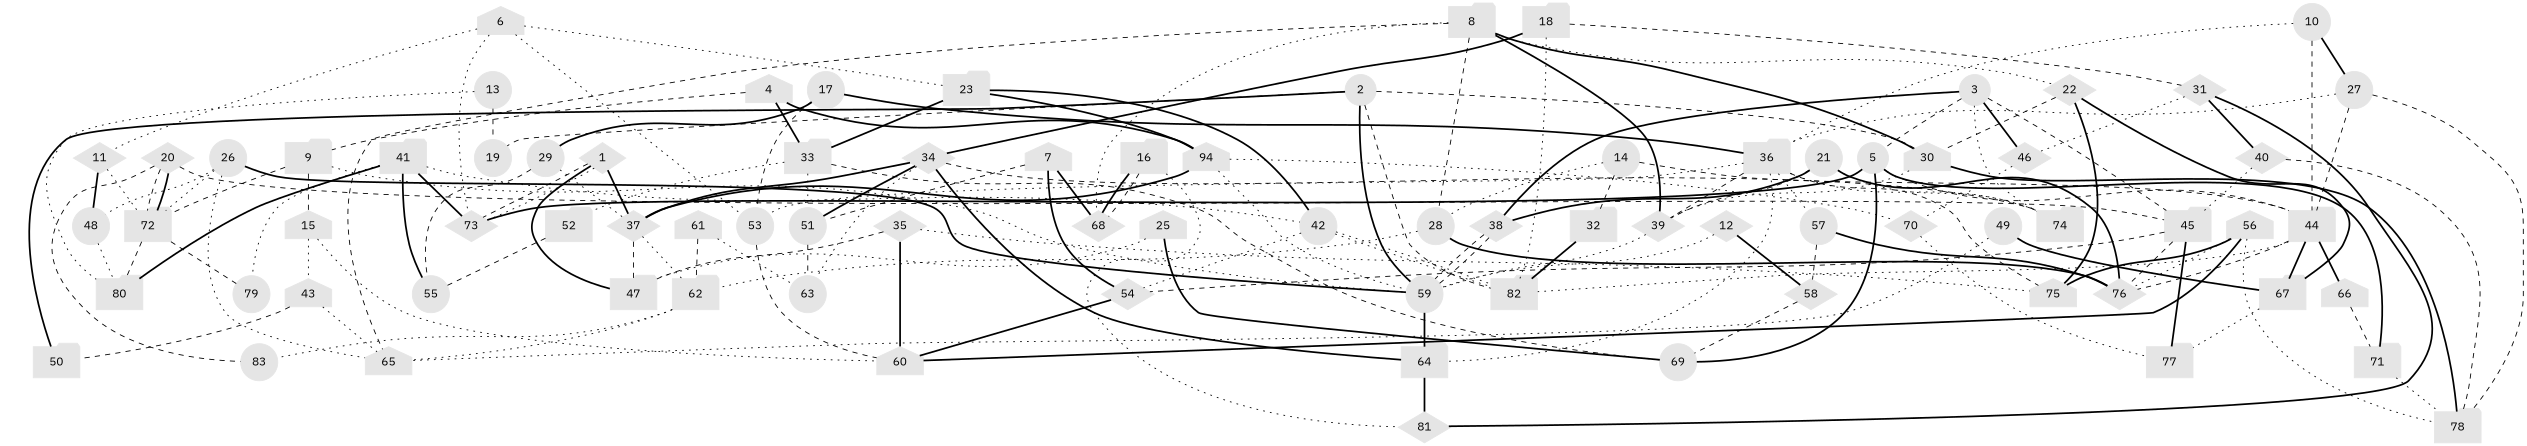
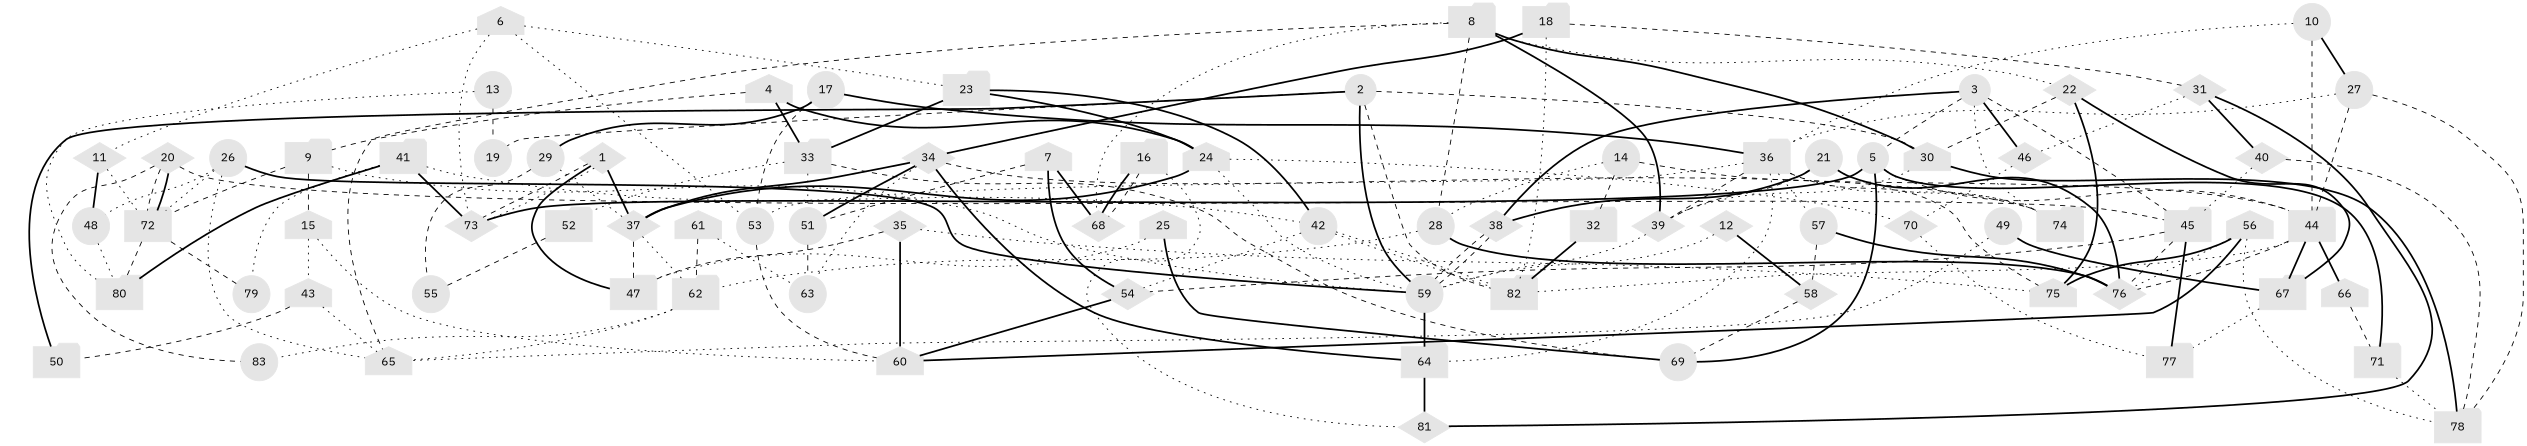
  graph {
    fontname="IBM Plex Sans"
    node [color=gray90 fontname="IBM Plex Sans" shape=circle style=filled]
    edge [fontname="IBM Plex Sans" style=dotted]
    1 [shape=diamond]
    37 [shape=diamond]
    47 [shape=folder]
    73 [shape=diamond]
    62 [shape=folder]
    2
    19
    30 [shape=house]
    50 [shape=folder]
    59
    82 [shape=folder]
    39 [shape=diamond]
    78 [shape=folder]
    64 [shape=folder]
    3
    5
    38 [shape=diamond]
    45 [shape=folder]
    46 [shape=diamond]
    74 [shape=folder]
    44 [shape=folder]
    69
    71 [shape=folder]
    54 [shape=diamond]
    76 [shape=diamond]
    77 [shape=folder]
    70 [shape=diamond]
    4 [shape=house]
    9 [shape=folder]
-   24 [shape=house label=94]
+   24 [shape=house]
    33 [shape=folder]
    15 [shape=house]
    72 [shape=folder]
    51
    52 [shape=folder]
    67 [shape=folder]
    66 [shape=house]
    6 [shape=house]
    11 [shape=diamond]
    23 [shape=folder]
    53
    48
    42
    60 [shape=house]
    7 [shape=house]
    68 [shape=diamond]
    63
    8 [shape=folder]
    22 [shape=diamond]
    28
    65 [shape=house]
    75 [shape=house]
    43 [shape=house]
    80 [shape=folder]
    79
    10
    27
    36 [shape=folder]
    57
    12 [shape=diamond]
    58 [shape=diamond]
    13
    14
    32 [shape=folder]
    16 [shape=folder]
    81 [shape=diamond]
    17
    29
    55
    18 [shape=folder]
    31 [shape=diamond]
    34 [shape=diamond]
    40 [shape=diamond]
    20 [shape=diamond]
    83
    21
    25 [shape=house]
    26
    35 [shape=diamond]
    41 [shape=folder]
    49
    56 [shape=house]
    61 [shape=house]
    1 -- 37 [style=bold]
    1 -- 47 [style=bold]
    1 -- 73 [style=dashed]
    1 -- 73
    37 -- 47 [style=dashed]
    37 -- 62
    62 -- 65
    62 -- 83
    2 -- 19 [style=dashed]
    2 -- 30 [style=dashed]
    2 -- 50 [style=bold]
    2 -- 59 [style=bold]
    2 -- 82 [style=dashed]
    30 -- 39
    30 -- 78 [style=bold]
    59 -- 64 [style=bold]
    39 -- 59
    64 -- 81 [style=bold]
    3 -- 5 [style=dashed]
    3 -- 38 [style=bold]
    3 -- 45 [style=dashed]
    3 -- 46 [style=bold]
    3 -- 74
    5 -- 73 [style=bold]
    5 -- 44 [style=dashed]
    5 -- 69 [style=bold]
    5 -- 71 [style=bold]
    38 -- 59 [style=dashed]
    38 -- 59 [style=dashed]
    45 -- 54 [style=dashed]
    45 -- 76 [style=dashed]
    45 -- 77 [style=bold]
    46 -- 70
    44 -- 82
    44 -- 76 [style=dashed]
    44 -- 67 [style=bold]
    44 -- 66 [style=bold]
    71 -- 78
    54 -- 60 [style=bold]
    70 -- 77
    4 -- 9 [style=dashed]
    4 -- 24 [style=bold]
    4 -- 33 [style=bold]
    9 -- 59
    9 -- 15 [style=dashed]
    9 -- 72 [style=dashed]
    24 -- 37 [style=bold]
    24 -- 59
    24 -- 70
    33 -- 69 [style=dashed]
    33 -- 51
    33 -- 52
    15 -- 60
    15 -- 43
    72 -- 80 [style=dashed]
    72 -- 79 [style=dashed]
    51 -- 63 [style=dashed]
    52 -- 55 [style=dashed]
    67 -- 77
    66 -- 71 [style=dashed]
    6 -- 73
    6 -- 11
    6 -- 23
    6 -- 53
    11 -- 72
    11 -- 48 [style=bold]
    23 -- 24 [style=bold]
    23 -- 33 [style=bold]
    23 -- 42 [style=bold]
    53 -- 60 [style=dashed]
    48 -- 80
    42 -- 82
    42 -- 82
    42 -- 54
    7 -- 54 [style=bold]
    7 -- 51 [style=dashed]
    7 -- 68 [style=bold]
    8 -- 30 [style=bold]
    8 -- 39 [style=bold]
    8 -- 68
    8 -- 22
    8 -- 28 [style=dashed]
    8 -- 65 [style=dashed]
    22 -- 30 [style=dashed]
    22 -- 67 [style=bold]
    22 -- 75 [style=bold]
    28 -- 62
    28 -- 76 [style=bold]
    43 -- 50 [style=dashed]
    43 -- 65
    10 -- 44 [style=dashed]
    10 -- 27 [style=bold]
    10 -- 36
    27 -- 78 [style=dashed]
    27 -- 44 [style=dashed]
    27 -- 36
    36 -- 39 [style=dashed]
    36 -- 64
    36 -- 74
    36 -- 53
    36 -- 75 [style=dashed]
    36 -- 57
    57 -- 76 [style=bold]
    57 -- 58 [style=dashed]
    12 -- 59
    12 -- 58 [style=bold]
    58 -- 69 [style=dashed]
    13 -- 19 [style=dashed]
    13 -- 80
    14 -- 44 [style=dashed]
    14 -- 28
    14 -- 32 [style=dashed]
    32 -- 82 [style=bold]
    16 -- 68 [style=bold]
    16 -- 68 [style=dashed]
    16 -- 81
    17 -- 53 [style=dashed]
    17 -- 36 [style=bold]
    17 -- 29 [style=bold]
    29 -- 37
    29 -- 55 [style=dashed]
    18 -- 82
    18 -- 31 [style=dashed]
    18 -- 34 [style=bold]
    31 -- 46
    31 -- 81 [style=bold]
    31 -- 40 [style=bold]
    34 -- 37 [style=bold]
    34 -- 64 [style=bold]
    34 -- 74 [style=dashed]
    34 -- 51 [style=bold]
    34 -- 63
    40 -- 78 [style=dashed]
    40 -- 45
    20 -- 45 [style=dashed]
    20 -- 72 [style=dashed]
    20 -- 72 [style=bold]
    20 -- 83 [style=dashed]
    21 -- 39 [style=dashed]
    21 -- 38 [style=bold]
    21 -- 74
    21 -- 76 [style=bold]
    25 -- 47
    25 -- 69 [style=bold]
    26 -- 59 [style=bold]
    26 -- 72
    26 -- 48
    26 -- 65
    35 -- 47 [style=dashed]
    35 -- 60 [style=bold]
    35 -- 75
    41 -- 73 [style=bold]
    41 -- 42
    41 -- 80 [style=bold]
    41 -- 79
-   41 -- 55 [style=bold]
    49 -- 67 [style=bold]
    49 -- 65
    56 -- 78
    56 -- 76
    56 -- 60 [style=bold]
    56 -- 75 [style=bold]
    61 -- 62 [style=dashed]
    61 -- 63
  }
